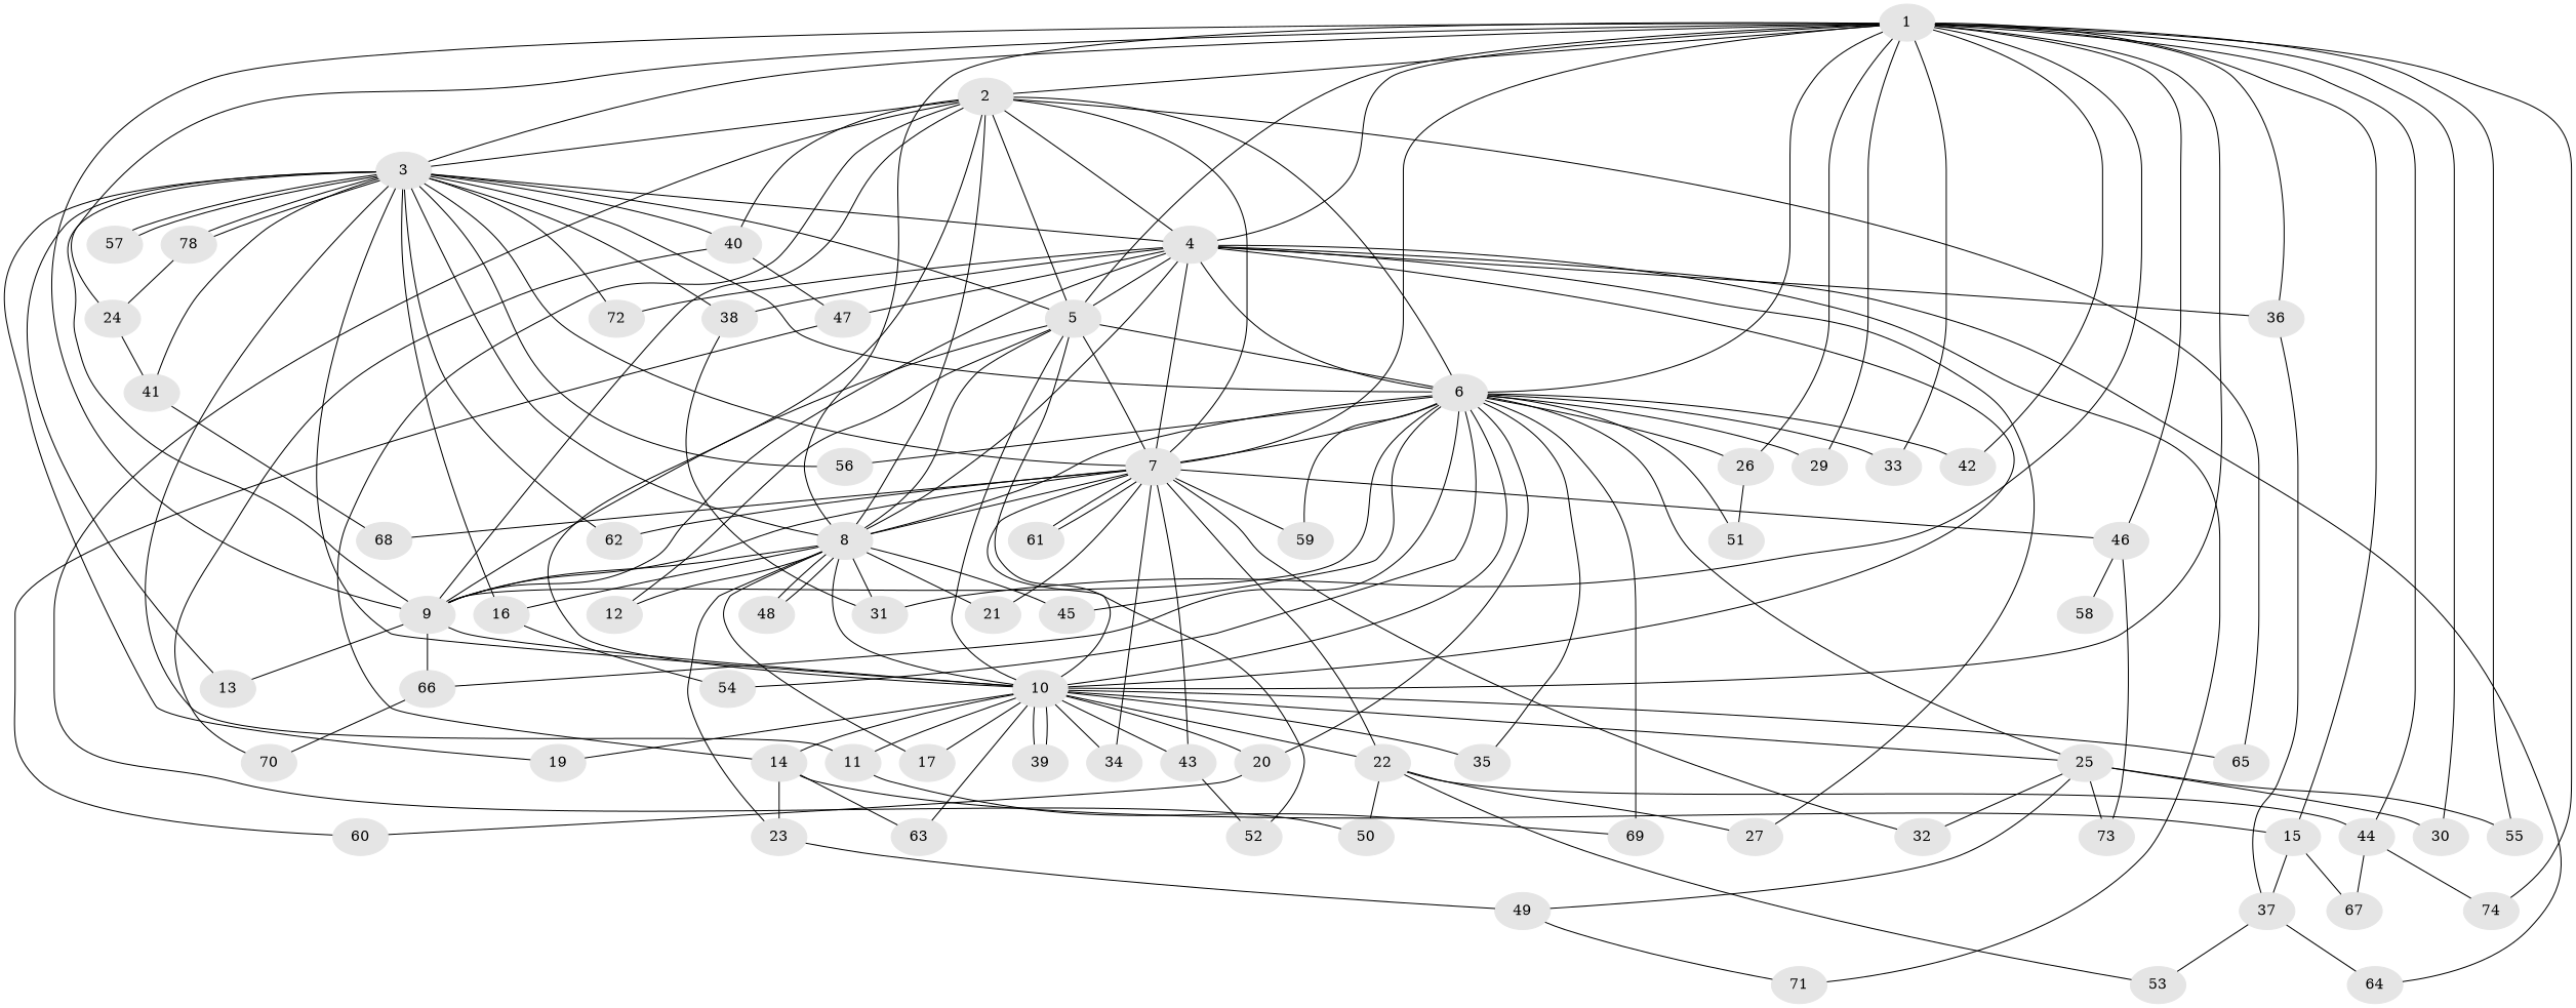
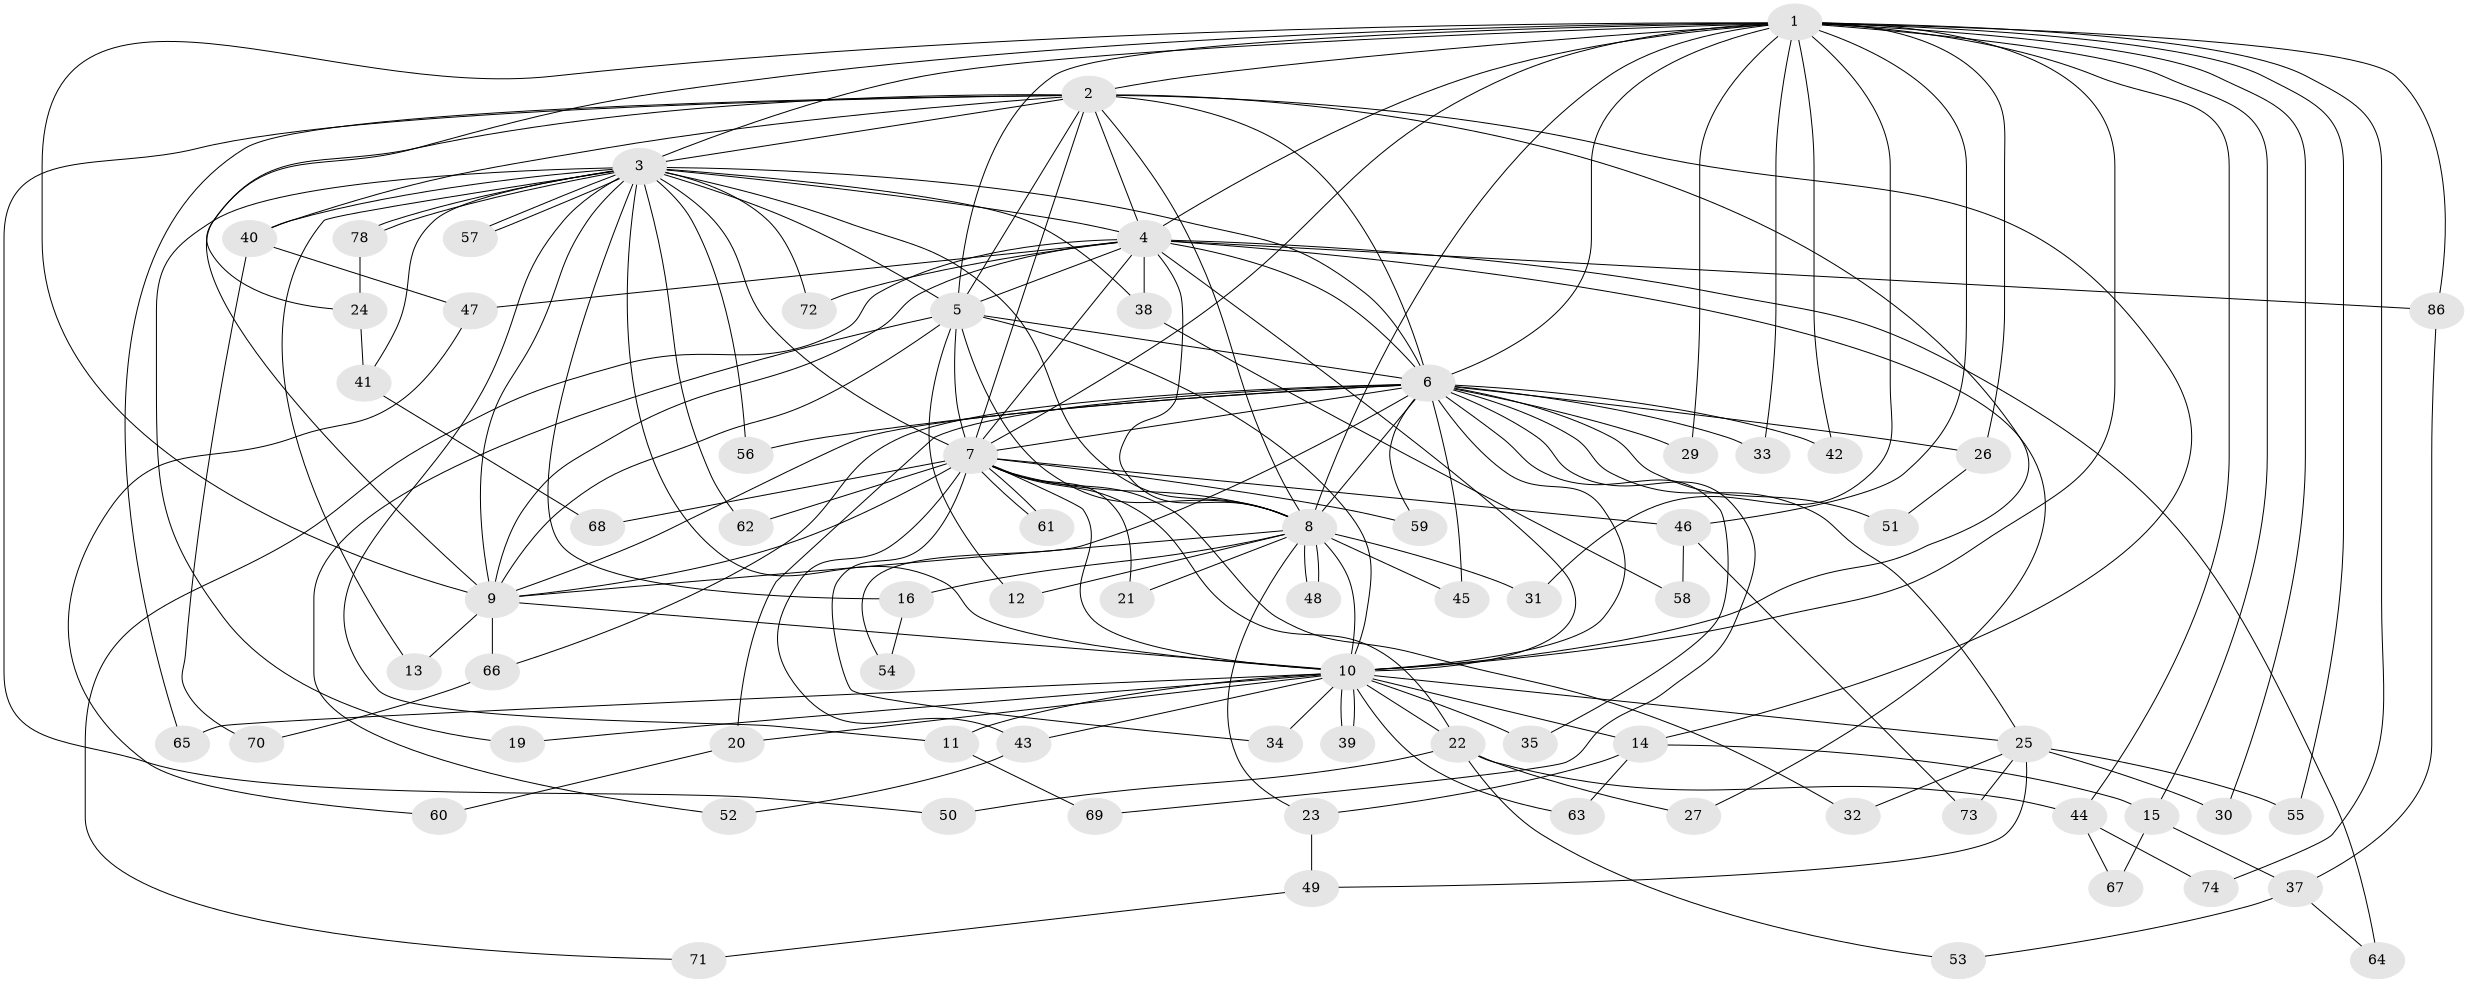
  graph {
    node [color=gray90 style=filled]
    1
    2
    3
    4
    5
    6
    7
    8
    9
    10
    15
    24
    26
    29
    30
    31
    33
-   36
+   36 [label=86]
    42
    44
    46
    55
    74
    14
    40
    50
    65
    11
    13
    16
    n31 [label=78]
    19
    38
    41
    56
    57
    62
    72
    27
    47
    64
    71
    12
    52
    20
    25
    35
    45
    51
    54
    59
    66
    69
    21
    22
    32
    34
    43
    61
    68
-   17
    23
    48
    39
    63
    37
    67
    73
    58
    70
    60
    49
    53
    1 -- 2
    1 -- 3
    1 -- 4
    1 -- 5
    1 -- 6
    1 -- 7
    1 -- 8
    1 -- 9
    1 -- 10
    1 -- 15
    1 -- 24
    1 -- 26
    1 -- 29
    1 -- 30
    1 -- 31
    1 -- 33
    1 -- 36
    1 -- 42
    1 -- 44
    1 -- 46
    1 -- 55
    1 -- 74
    2 -- 3
    2 -- 4
    2 -- 5
    2 -- 6
    2 -- 7
    2 -- 8
    2 -- 9
    2 -- 10
    2 -- 14
    2 -- 40
    2 -- 50
    2 -- 65
    3 -- 4
    3 -- 5
    3 -- 6
    3 -- 7
    3 -- 8
    3 -- 9
    3 -- 10
    3 -- 40
    3 -- 11
    3 -- 13
    3 -- 16
    3 -- n31
    3 -- n31
    3 -- 19
    3 -- 38
    3 -- 41
    3 -- 56
    3 -- 57
    3 -- 57
    3 -- 62
    3 -- 72
    4 -- 5
    4 -- 6
    4 -- 7
    4 -- 8
    4 -- 9
    4 -- 10
    4 -- 36
    4 -- 38
    4 -- 72
    4 -- 27
    4 -- 47
    4 -- 64
    4 -- 71
    5 -- 6
    5 -- 7
    5 -- 8
    5 -- 9
    5 -- 10
    5 -- 12
    5 -- 52
    6 -- 7
    6 -- 8
    6 -- 9
    6 -- 10
    6 -- 26
    6 -- 29
    6 -- 33
    6 -- 42
    6 -- 56
    6 -- 20
    6 -- 25
    6 -- 35
    6 -- 45
    6 -- 51
    6 -- 54
    6 -- 59
    6 -- 66
    6 -- 69
    7 -- 8
    7 -- 9
    7 -- 10
    7 -- 46
    7 -- 62
    7 -- 59
    7 -- 21
    7 -- 22
    7 -- 32
    7 -- 34
    7 -- 43
    7 -- 61
    7 -- 61
    7 -- 68
    8 -- 9
    8 -- 10
    8 -- 31
    8 -- 16
    8 -- 12
    8 -- 45
    8 -- 21
-   8 -- 17
    8 -- 23
    8 -- 48
    8 -- 48
    9 -- 10
    9 -- 13
    9 -- 66
    10 -- 14
    10 -- 65
    10 -- 11
    10 -- 19
    10 -- 20
    10 -- 25
    10 -- 35
    10 -- 22
    10 -- 34
    10 -- 43
-   10 -- 17
    10 -- 39
    10 -- 39
    10 -- 63
    15 -- 37
    15 -- 67
    24 -- 41
    26 -- 51
    36 -- 37
    44 -- 74
    44 -- 67
    46 -- 73
    46 -- 58
    14 -- 15
    14 -- 23
    14 -- 63
    40 -- 47
    40 -- 70
    11 -- 69
    16 -- 54
    n31 -- 24
-   38 -- 31
+   38 -- 58
    41 -- 68
    47 -- 60
    20 -- 60
    25 -- 30
    25 -- 55
    25 -- 32
    25 -- 73
    25 -- 49
    66 -- 70
    22 -- 44
    22 -- 50
    22 -- 27
    22 -- 53
    43 -- 52
    23 -- 49
    37 -- 64
    37 -- 53
    49 -- 71
  }
